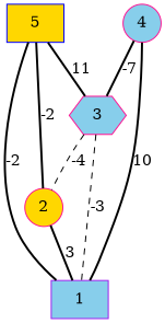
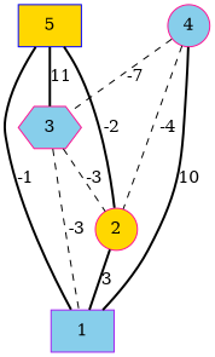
  graph {
    fontname="Helvetica,Arial,sans-serif"
    node [color=deeppink fillcolor=skyblue shape=box style=filled]
    edge [style=bold]
    5 [color=blue fillcolor=gold]
    1 [color=purple]
    2 [fillcolor=gold shape=circle]
    3 [shape=hexagon]
    4 [shape=circle]
-   5 -- 1 [label=-2]
+   5 -- 1 [label=-1]
    5 -- 2 [label=-2]
    5 -- 3 [label=11]
    2 -- 1 [label=3]
    3 -- 1 [label=-3 style=dashed]
-   3 -- 2 [label=-4 style=dashed]
+   3 -- 2 [label=-3 style=dashed]
    4 -- 1 [label=10]
-   4 -- 3 [label=-7]
+   4 -- 2 [label=-4 style=dashed]
+   4 -- 3 [label=-7 style=dashed]
  }
